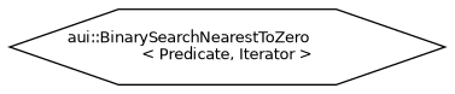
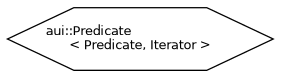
  digraph {
    rankdir=LR
-   n1 [color=black fillcolor=white fontname=Helvetica fontsize=10 height=0.2 label="aui::BinarySearchNearestToZero\l\< Predicate, Iterator \>" shape=hexagon style=filled width=0.4]
+   n1 [color=black fillcolor=white fontname=Helvetica fontsize=10 height=0.2 label="aui::Predicate\l\< Predicate, Iterator \>" shape=hexagon style=filled width=0.4]
  }
